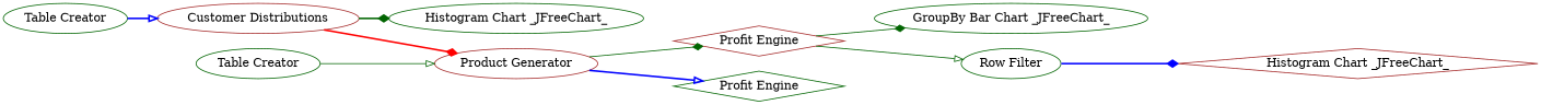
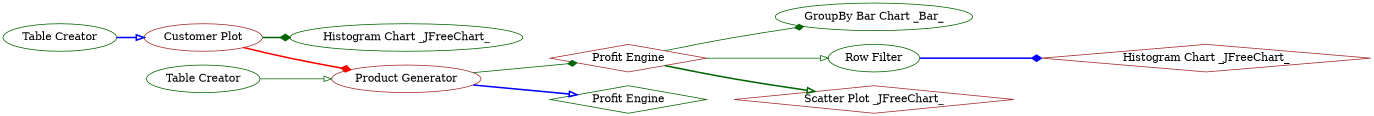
  digraph {
    rankdir=LR
    node [color=darkgreen shape=ellipse]
    edge [arrowhead=diamond color=darkgreen style=bold]
    n1 [color=brown label="Profit Engine" shape=diamond]
-   n2 [label="GroupBy Bar Chart _JFreeChart_"]
+   n2 [label="GroupBy Bar Chart _Bar_"]
    n3 [label="Row Filter"]
+   n4 [color=brown label="Scatter Plot _JFreeChart_" shape=diamond]
    n5 [color=brown label="Histogram Chart _JFreeChart_" shape=diamond]
-   n6 [color=brown label="Customer Distributions"]
+   n6 [color=brown label="Customer Plot"]
    n7 [label="Histogram Chart _JFreeChart_"]
    n8 [color=brown label="Product Generator"]
    n9 [label="Profit Engine" shape=diamond]
    n10 [label="Table Creator"]
    n11 [label="Table Creator"]
    n1 -> n2 [style=solid]
    n1 -> n3 [arrowhead=onormal style=solid]
+   n1 -> n4 [arrowhead=onormal]
    n3 -> n5 [color=blue]
    n6 -> n7
    n6 -> n8 [color=red]
    n8 -> n1 [style=solid]
    n8 -> n9 [arrowhead=onormal color=blue]
    n10 -> n6 [arrowhead=onormal color=blue]
    n11 -> n8 [arrowhead=onormal style=solid]
  }
